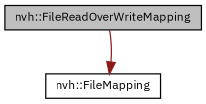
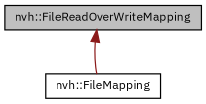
  digraph {
    fontname="IBM Plex Sans"
    node [color=black fontname="IBM Plex Sans" fontsize=10 shape=record style=filled]
    n1 [fillcolor=grey75 fontcolor=black height=0.2 label="nvh::FileReadOverWriteMapping" width=0.4]
    n2 [fillcolor=white height=0.2 label="nvh::FileMapping" width=0.4]
-   n2 -> n1 [color=firebrick4 dir=back fontname="IBM Plex Sans" fontsize=10 labelfontname=Helvetica labelfontsize=10 style=solid]
+   n1 -> n2 [color=firebrick4 dir=back fontname="IBM Plex Sans" fontsize=10 labelfontname=Helvetica labelfontsize=10 style=solid]
  }
